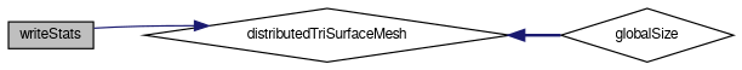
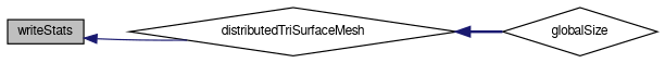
  digraph {
    rankdir=LR
    node [color=black fontname=FreeSans fontsize=10 shape=diamond]
    edge [color=midnightblue dir=back fontname=FreeSans fontsize=10 labelfontname=FreeSans labelfontsize=10]
    n1 [fillcolor=grey75 fontcolor=black height=0.2 label=writeStats shape=box style=filled width=0.4]
    n2 [height=0.2 label=distributedTriSurfaceMesh width=0.4]
    n3 [height=0.2 label=globalSize width=0.4]
-   n2 -> n1 [style=solid]
+   n1 -> n2 [style=solid]
    n2 -> n3 [style=bold]
  }
